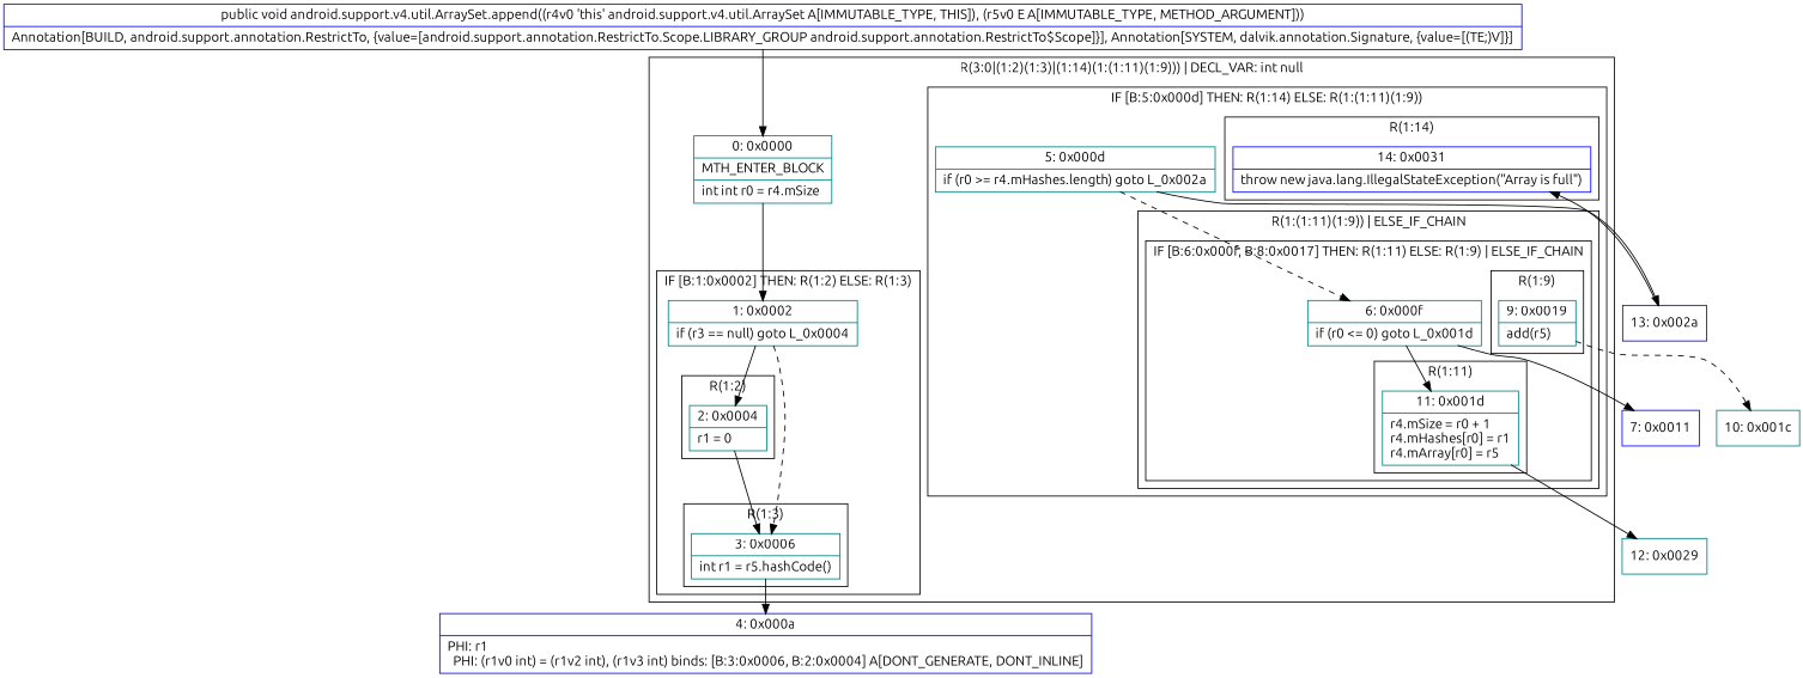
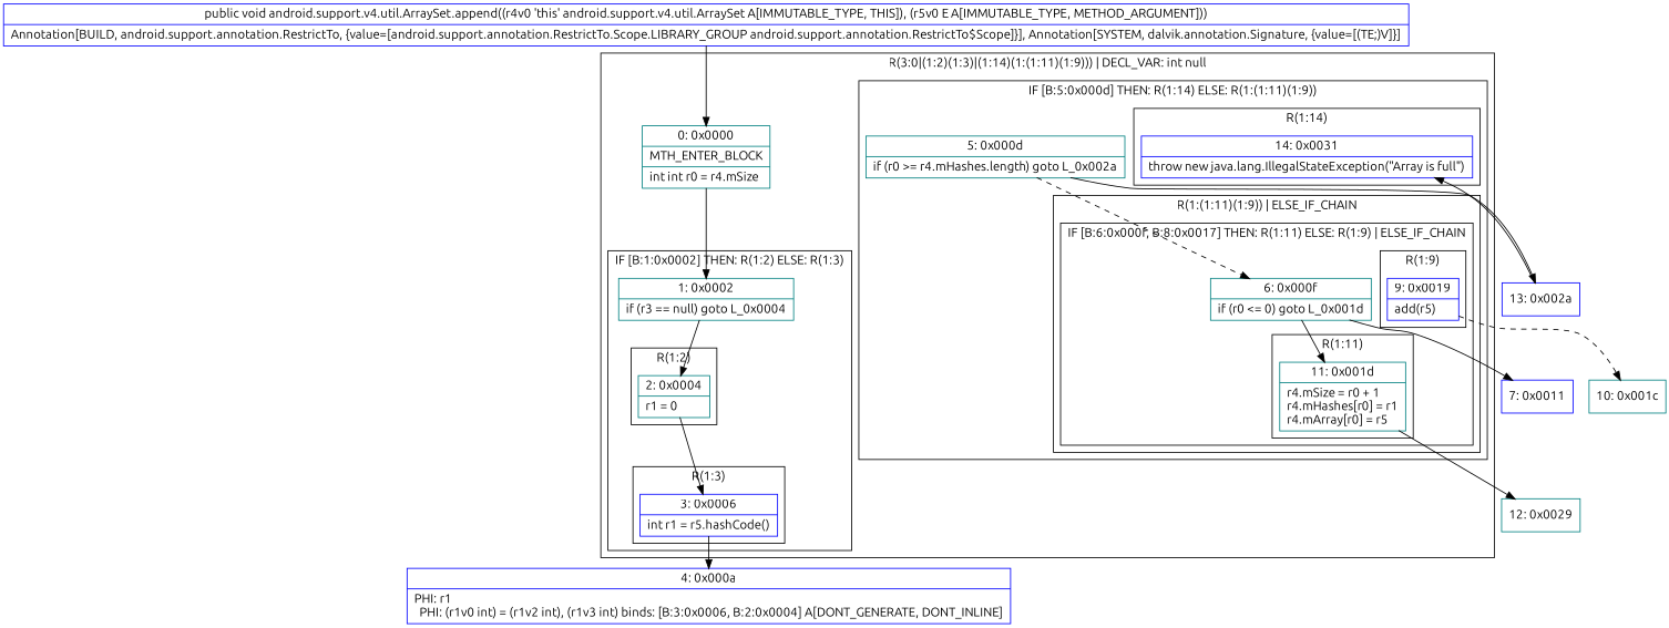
  digraph {
    fontname=Ubuntu
    node [color=teal fontname=Ubuntu shape=record]
    edge [fontname=Ubuntu]
    n1 [label="{2\:\ 0x0004|r1 = 0\l}"]
-   n2 [label="{3\:\ 0x0006|int r1 = r5.hashCode()\l}"]
+   n2 [color=blue label="{3\:\ 0x0006|int r1 = r5.hashCode()\l}"]
    n3 [label="{1\:\ 0x0002|if (r3 == null) goto L_0x0004\l}"]
    n4 [color=blue label="{14\:\ 0x0031|throw new java.lang.IllegalStateException(\"Array is full\")\l}"]
    n5 [label="{11\:\ 0x001d|r4.mSize = r0 + 1\lr4.mHashes[r0] = r1\lr4.mArray[r0] = r5\l}"]
-   n6 [label="{9\:\ 0x0019|add(r5)\l}"]
+   n6 [color=blue label="{9\:\ 0x0019|add(r5)\l}"]
    n7 [label="{6\:\ 0x000f|if (r0 \<= 0) goto L_0x001d\l}"]
    n8 [label="{5\:\ 0x000d|if (r0 \>= r4.mHashes.length) goto L_0x002a\l}"]
    n9 [label="{0\:\ 0x0000|MTH_ENTER_BLOCK\l|int int r0 = r4.mSize\l}"]
    n10 [color=blue label="{4\:\ 0x000a|PHI: r1 \l  PHI: (r1v0 int) = (r1v2 int), (r1v3 int) binds: [B:3:0x0006, B:2:0x0004] A[DONT_GENERATE, DONT_INLINE]\l}"]
    n11 [label="{12\:\ 0x0029}"]
    n12 [label="{10\:\ 0x001c}"]
    n13 [color=blue label="{7\:\ 0x0011}"]
    n14 [color=blue label="{13\:\ 0x002a}"]
    n15 [color=blue label="{public void android.support.v4.util.ArraySet.append((r4v0 'this' android.support.v4.util.ArraySet A[IMMUTABLE_TYPE, THIS]), (r5v0 E A[IMMUTABLE_TYPE, METHOD_ARGUMENT]))  | Annotation[BUILD, android.support.annotation.RestrictTo, \{value=[android.support.annotation.RestrictTo.Scope.LIBRARY_GROUP android.support.annotation.RestrictTo$Scope]\}], Annotation[SYSTEM, dalvik.annotation.Signature, \{value=[(TE;)V]\}]\l}"]
    subgraph cluster_1 {
      label="R(3:0|(1:2)(1:3)|(1:14)(1:(1:11)(1:9))) | DECL_VAR: int null\l"
      n9
      subgraph cluster_2 {
        label="IF [B:1:0x0002] THEN: R(1:2) ELSE: R(1:3)"
        n3
        subgraph cluster_3 {
          label="R(1:2)"
          n1
        }
        subgraph cluster_4 {
          label="R(1:3)"
          n2
        }
      }
      subgraph cluster_5 {
        label="IF [B:5:0x000d] THEN: R(1:14) ELSE: R(1:(1:11)(1:9))"
        n8
        subgraph cluster_6 {
          label="R(1:14)"
          n4
        }
        subgraph cluster_7 {
          label="R(1:(1:11)(1:9)) | ELSE_IF_CHAIN\l"
          subgraph cluster_8 {
            label="IF [B:6:0x000f, B:8:0x0017] THEN: R(1:11) ELSE: R(1:9) | ELSE_IF_CHAIN\l"
            n7
            subgraph cluster_9 {
              label="R(1:11)"
              n5
            }
            subgraph cluster_10 {
              label="R(1:9)"
              n6
            }
          }
        }
      }
    }
    n1 -> n2
    n2 -> n10
    n3 -> n1
-   n3 -> n2 [style=dashed]
    n5 -> n11
    n6 -> n12 [style=dashed]
    n7 -> n5
    n7 -> n13 [style=solid]
    n8 -> n7 [style=dashed]
    n8 -> n14
    n9 -> n3
    n14 -> n4
    n15 -> n9
  }
